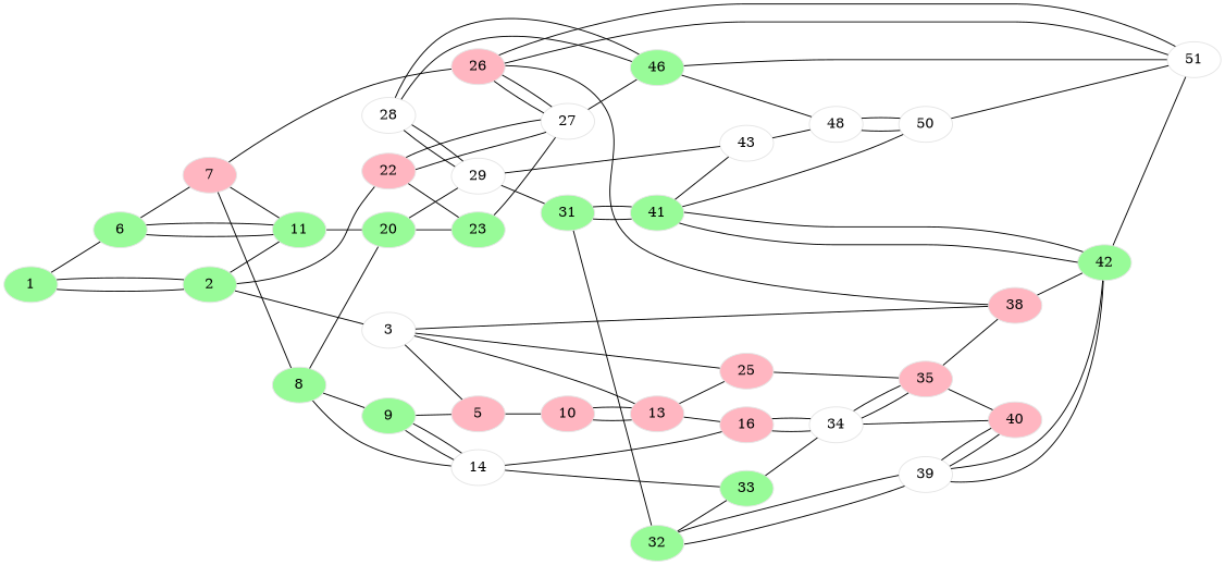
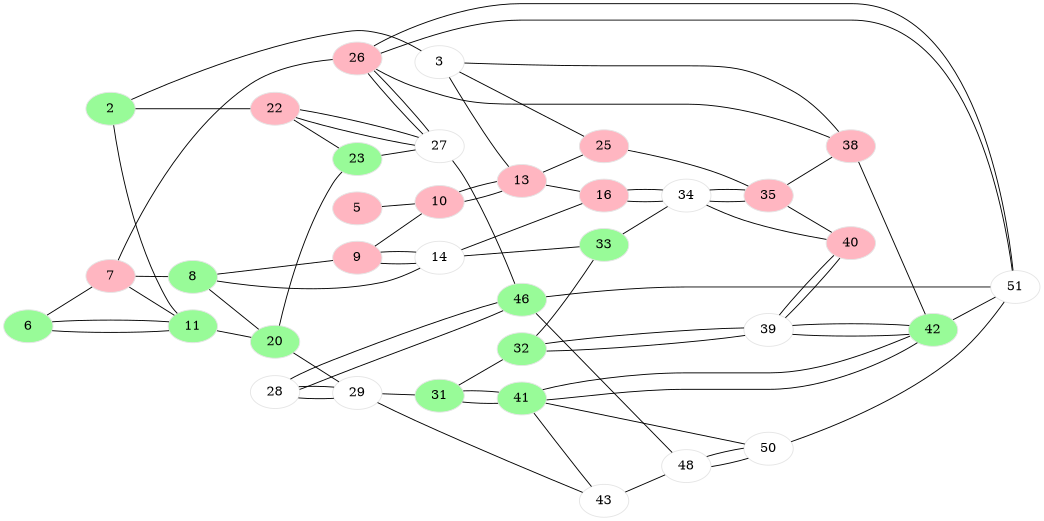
  graph {
    rankdir=LR
    node [color=gray90 fillcolor=palegreen style=filled]
-   1
    2 [super="+12"]
    6
    3 [fillcolor=white super="+4"]
    11 [super="+18"]
    22 [fillcolor=lightpink]
    7 [fillcolor=lightpink]
    5 [fillcolor=lightpink]
    13 [fillcolor=lightpink super="+17"]
    25 [fillcolor=lightpink]
    38 [fillcolor=lightpink]
    20 [super="+21"]
    23 [super="+24"]
    27 [fillcolor=white super="+45"]
    26 [fillcolor=lightpink]
    51 [fillcolor=white super="+52"]
    10 [fillcolor=lightpink]
    16 [fillcolor=lightpink]
    35 [fillcolor=lightpink super="+36"]
    42 [super="+49"]
    8 [super="+19"]
-   9
+   9 [fillcolor=lightpink]
    14 [fillcolor=white super="+15"]
    33
    29 [fillcolor=white super="+30"]
    34 [fillcolor=white super="+37"]
    40 [fillcolor=lightpink]
    31
    43 [fillcolor=white]
    46 [super="+47"]
    28 [fillcolor=white]
    48 [fillcolor=white]
    32
    41 [super="+44"]
    39 [fillcolor=white]
    50 [fillcolor=white]
-   1 -- 2
-   1 -- 2
-   1 -- 6
    2 -- 3
    2 -- 11
    2 -- 22
    6 -- 11
    6 -- 11
    6 -- 7
-   3 -- 5
    3 -- 13
    3 -- 25
    3 -- 38
    11 -- 20
    22 -- 23
    22 -- 27
    22 -- 27
    7 -- 11
    7 -- 26
    7 -- 8
    5 -- 10
    13 -- 25
    13 -- 16
    25 -- 35
    38 -- 42
    20 -- 23
    20 -- 29
    23 -- 27
    27 -- 46
    26 -- 38
    26 -- 27
    26 -- 27
    26 -- 51
    26 -- 51
    10 -- 13
    10 -- 13
    16 -- 34
    16 -- 34
    35 -- 38
    35 -- 40
    42 -- 51
    8 -- 20
    8 -- 9
    8 -- 14
-   9 -- 5
+   9 -- 10
    9 -- 14
    9 -- 14
    14 -- 16
    14 -- 33
    33 -- 34
    29 -- 31
    29 -- 43
    34 -- 35
    34 -- 35
    34 -- 40
    31 -- 32
    31 -- 41
    31 -- 41
    43 -- 48
    46 -- 51
    46 -- 48
    28 -- 29
    28 -- 29
    28 -- 46
    28 -- 46
    48 -- 50
    48 -- 50
    32 -- 33
    32 -- 39
    32 -- 39
    41 -- 42
    41 -- 42
    41 -- 43
    41 -- 50
    39 -- 42
    39 -- 42
    39 -- 40
    39 -- 40
    50 -- 51
  }
